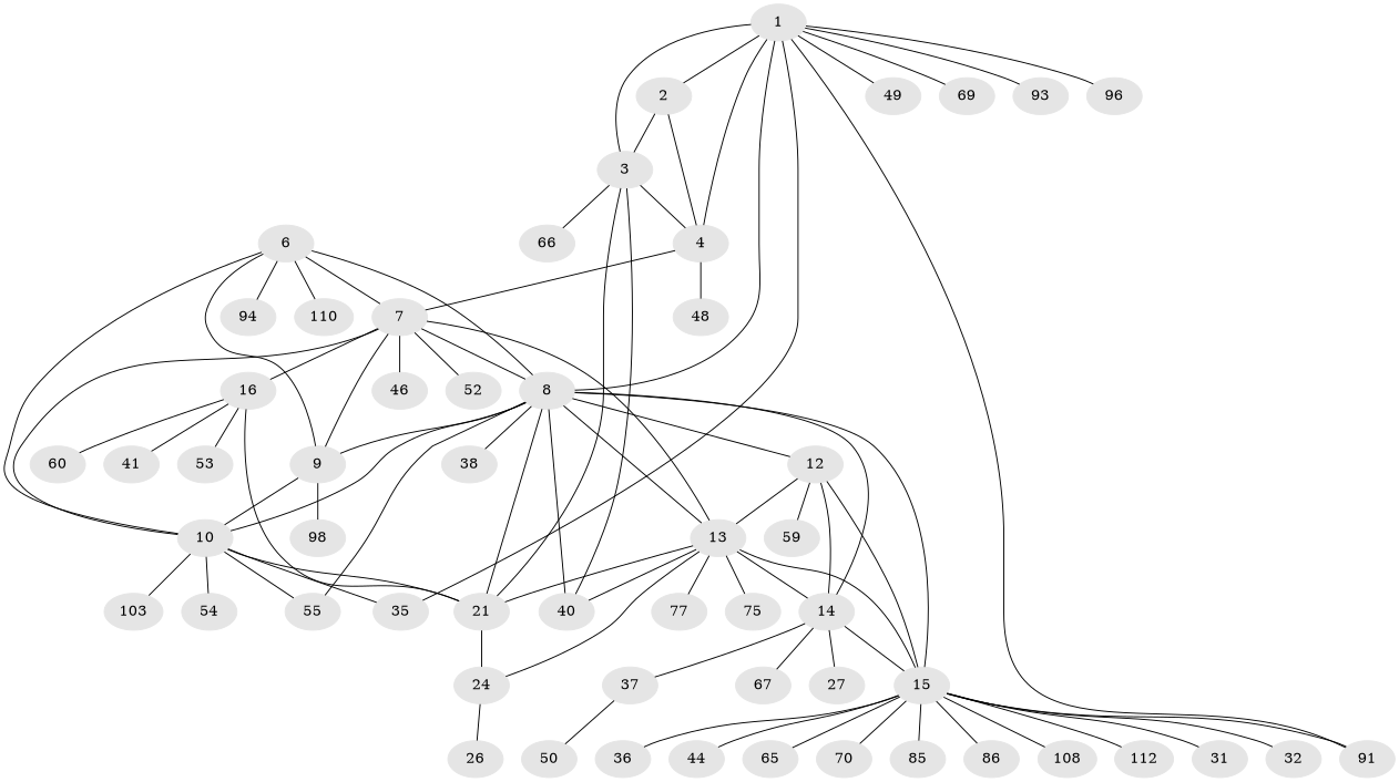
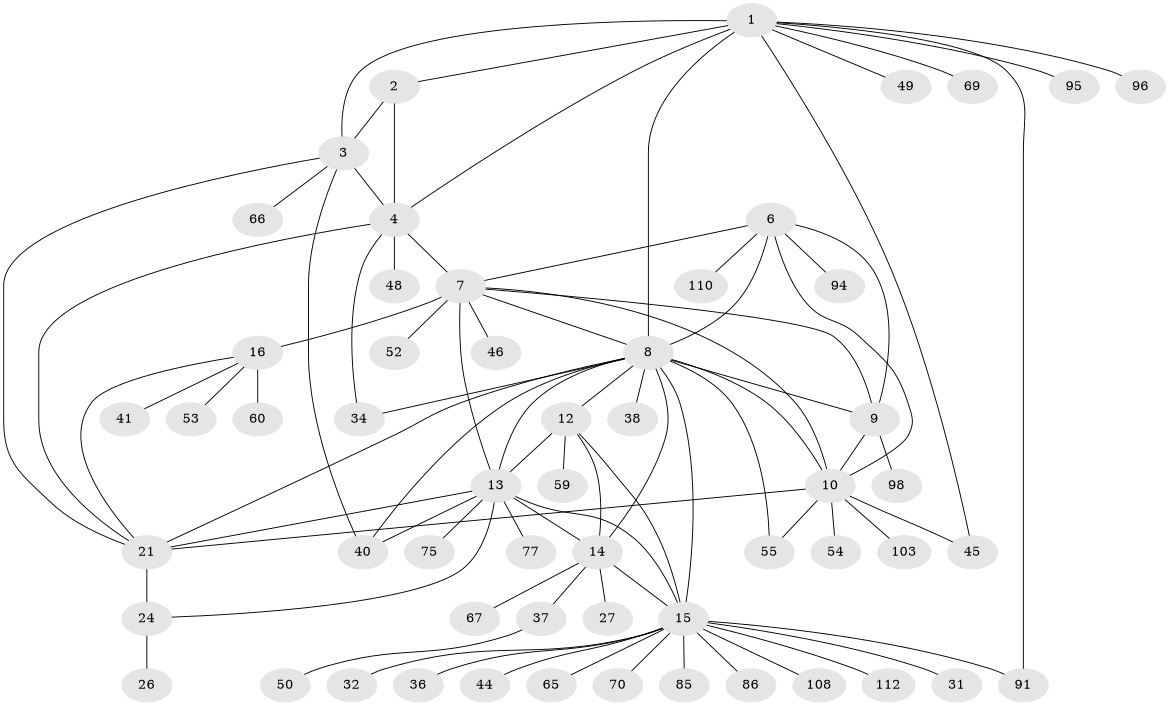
  graph {
    node [color=gray90 style=filled]
    1 [super="+42"]
    2 [super="+51"]
    3
    4 [super="+29+72+5"]
    8 [super="+11"]
-   35 [super="+63"]
+   35 [super="+63" label=45]
    49 [super="+104"]
    69 [super="+71"]
    91
-   95 [label=93]
+   95
    96
    21 [super="+23+57+47+24+107+105+87"]
    40 [super="+74"]
    66 [super="+81"]
    7 [super="+17"]
+   34 [super="+92"]
    48
    9
    10 [super="+30"]
    13
    12
    14
    15
    38 [super="+68"]
    55 [super="+73+97+79"]
    n26 [label=24 super="+78+82+28"]
    16 [super="+19+39+102"]
    46
    52
    6
    94
    110
    98
    54 [super="+88"]
    103
    75
    77
    41
    53
    60
    59
    27
    37 [super="+62"]
    67
    31 [super="+56"]
    32
    36
    44
    65 [super="+89"]
    70
    85
    86
    108
    112
    26
    50
    1 -- 2
    1 -- 3
    1 -- 4 [weight=2]
    1 -- 8 [weight=2]
    1 -- 35
    1 -- 49
    1 -- 69
    1 -- 91
    1 -- 95
    1 -- 96
    2 -- 3
    2 -- 4 [weight=2]
    3 -- 4 [weight=2]
    3 -- 21
    3 -- 40
    3 -- 66
+   4 -- 21
    4 -- 7
+   4 -- 34
    4 -- 48
    8 -- 21
    8 -- 40
+   8 -- 34
    8 -- 9
    8 -- 10
    8 -- 13
    8 -- 12
    8 -- 14
    8 -- 15
    8 -- 38
    8 -- 55
    21 -- n26 [weight=4]
    7 -- 8
    7 -- 9
    7 -- 10
    7 -- 13
    7 -- 16 [weight=6]
    7 -- 46
    7 -- 52
    9 -- 10
    9 -- 98
    10 -- 35
    10 -- 21
    10 -- 55
    10 -- 54
    10 -- 103
    13 -- 21
    13 -- 40
    13 -- 14
    13 -- 15
    13 -- n26
    13 -- 75
    13 -- 77
    12 -- 13
    12 -- 14
    12 -- 15
    12 -- 59
    14 -- 15
    14 -- 27
    14 -- 37
    14 -- 67
    15 -- 91
    15 -- 31
    15 -- 32
    15 -- 36
    15 -- 44
    15 -- 65
    15 -- 70
    15 -- 85
    15 -- 86
    15 -- 108
    15 -- 112
    n26 -- 26
    16 -- 21 [weight=2]
    16 -- 41
    16 -- 53
    16 -- 60
    6 -- 8
    6 -- 7
    6 -- 9
    6 -- 10
    6 -- 94
    6 -- 110
    37 -- 50
  }
